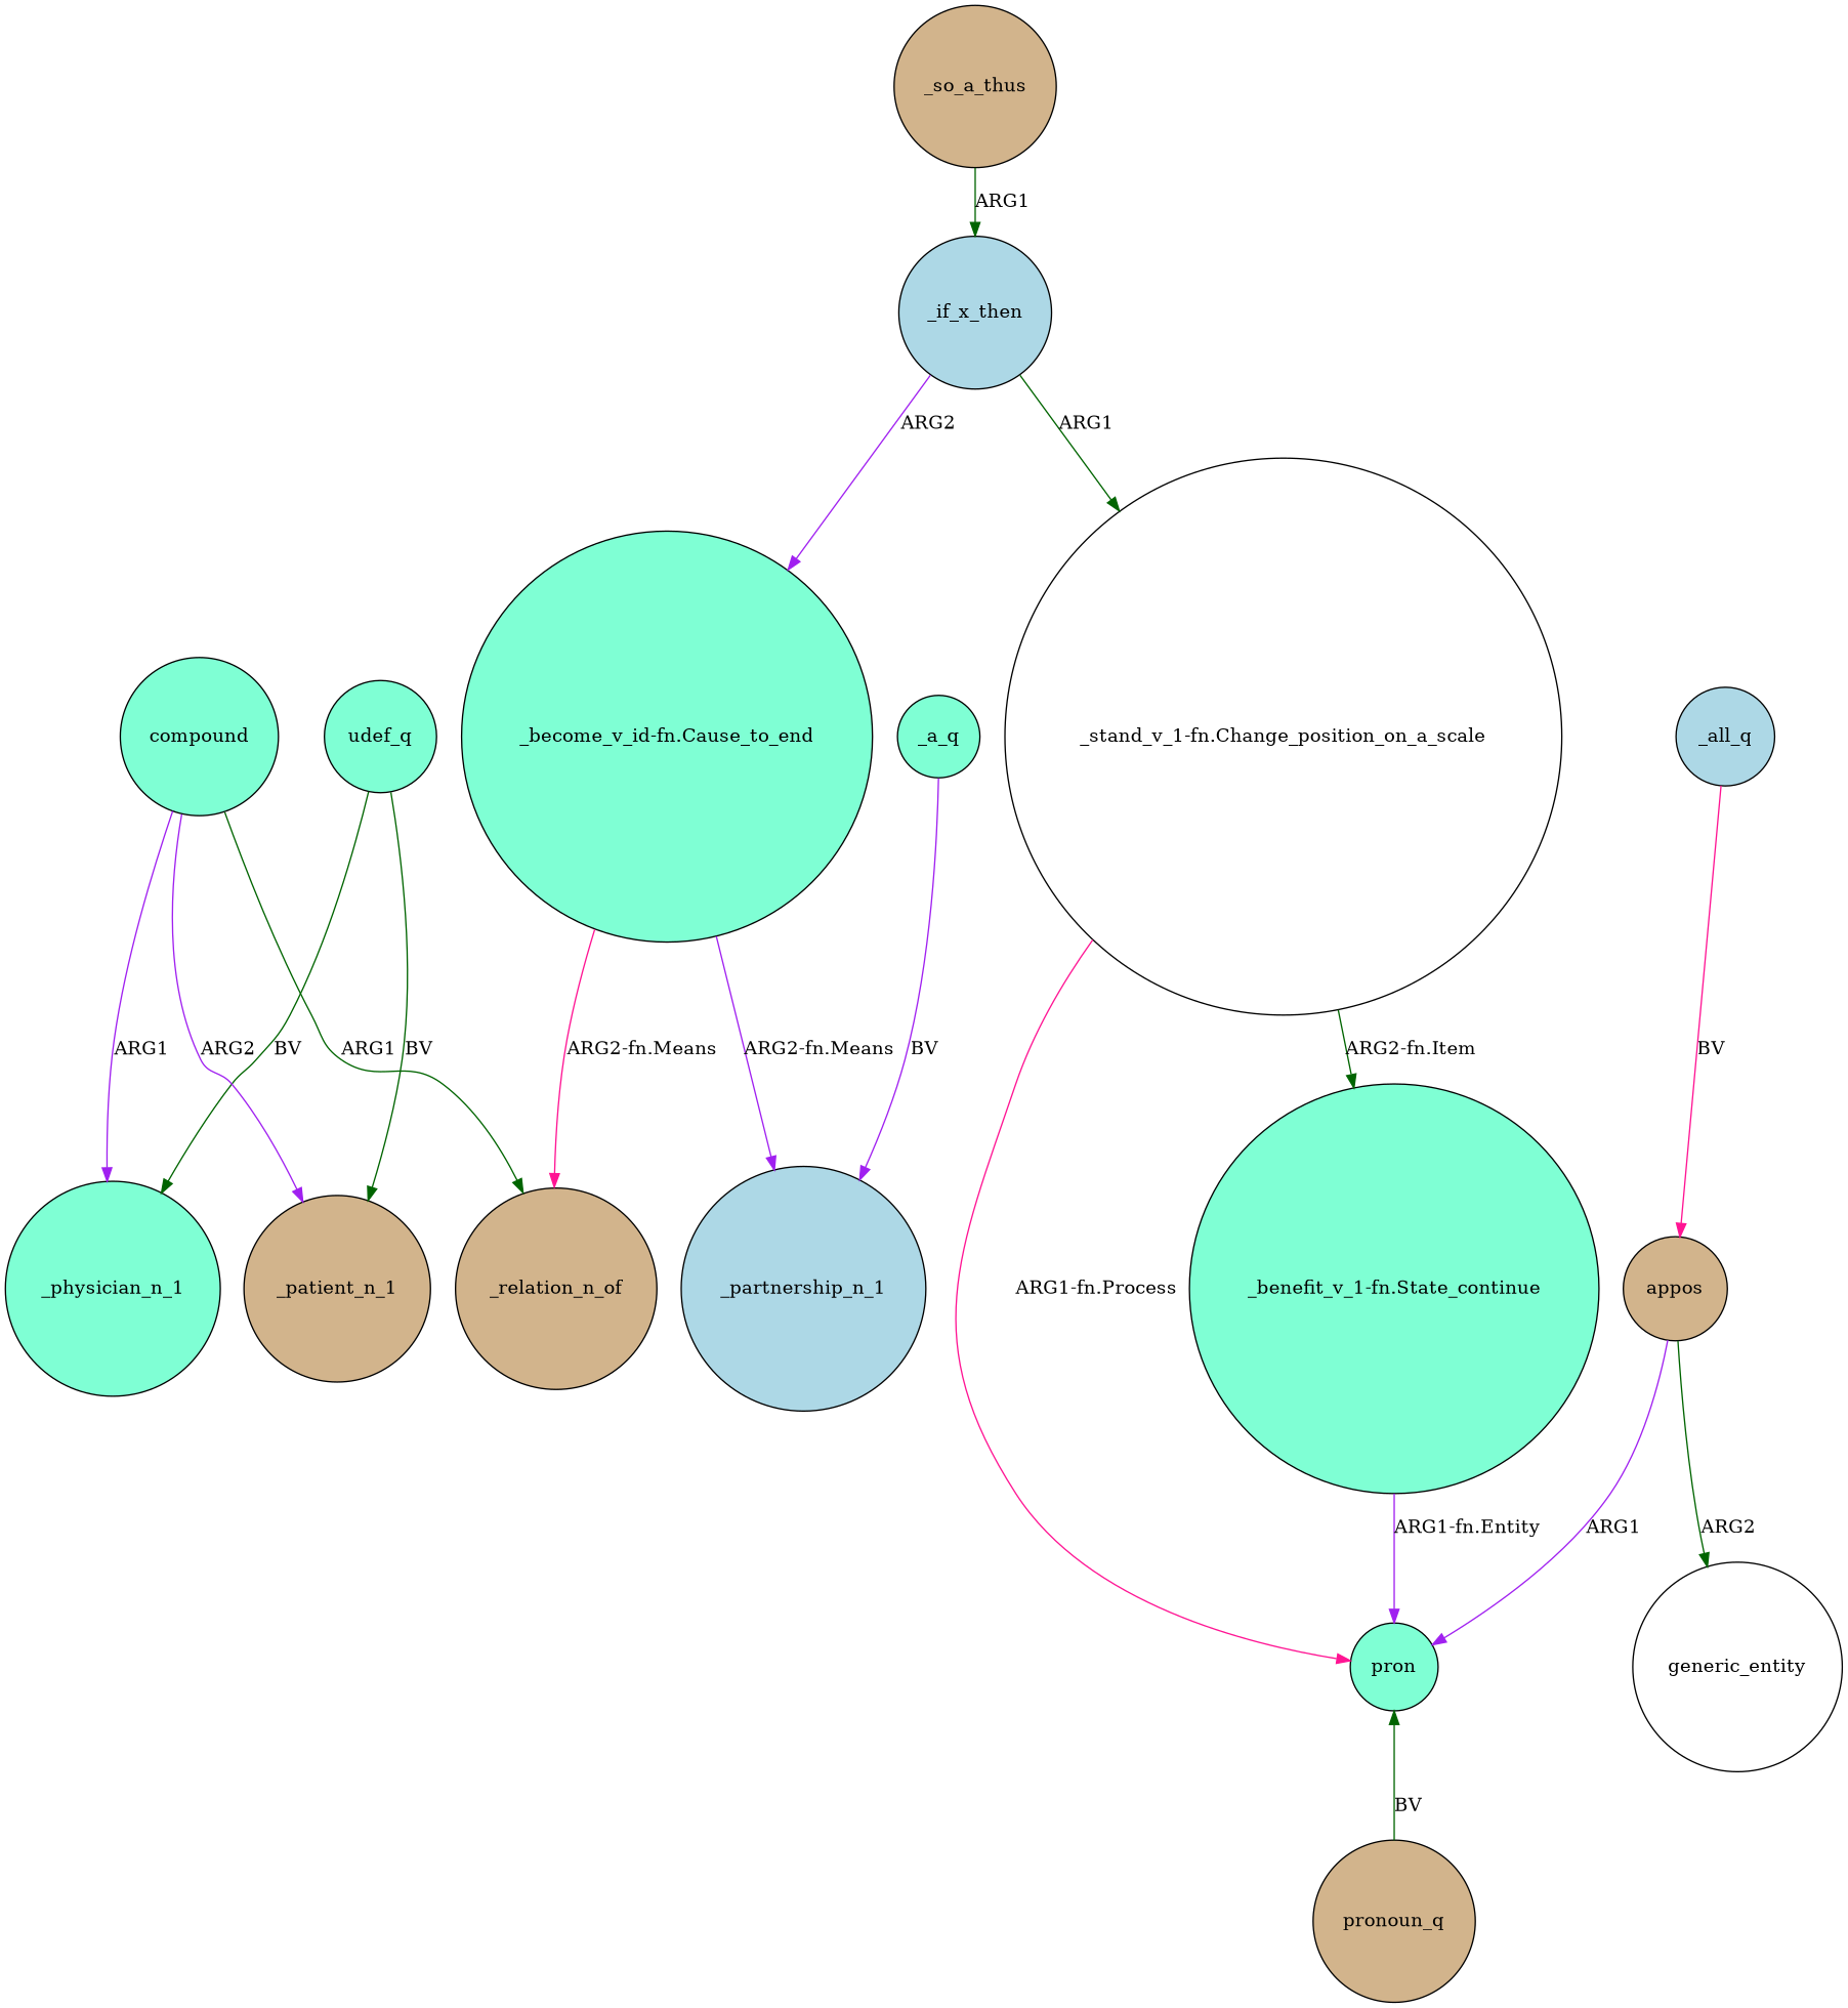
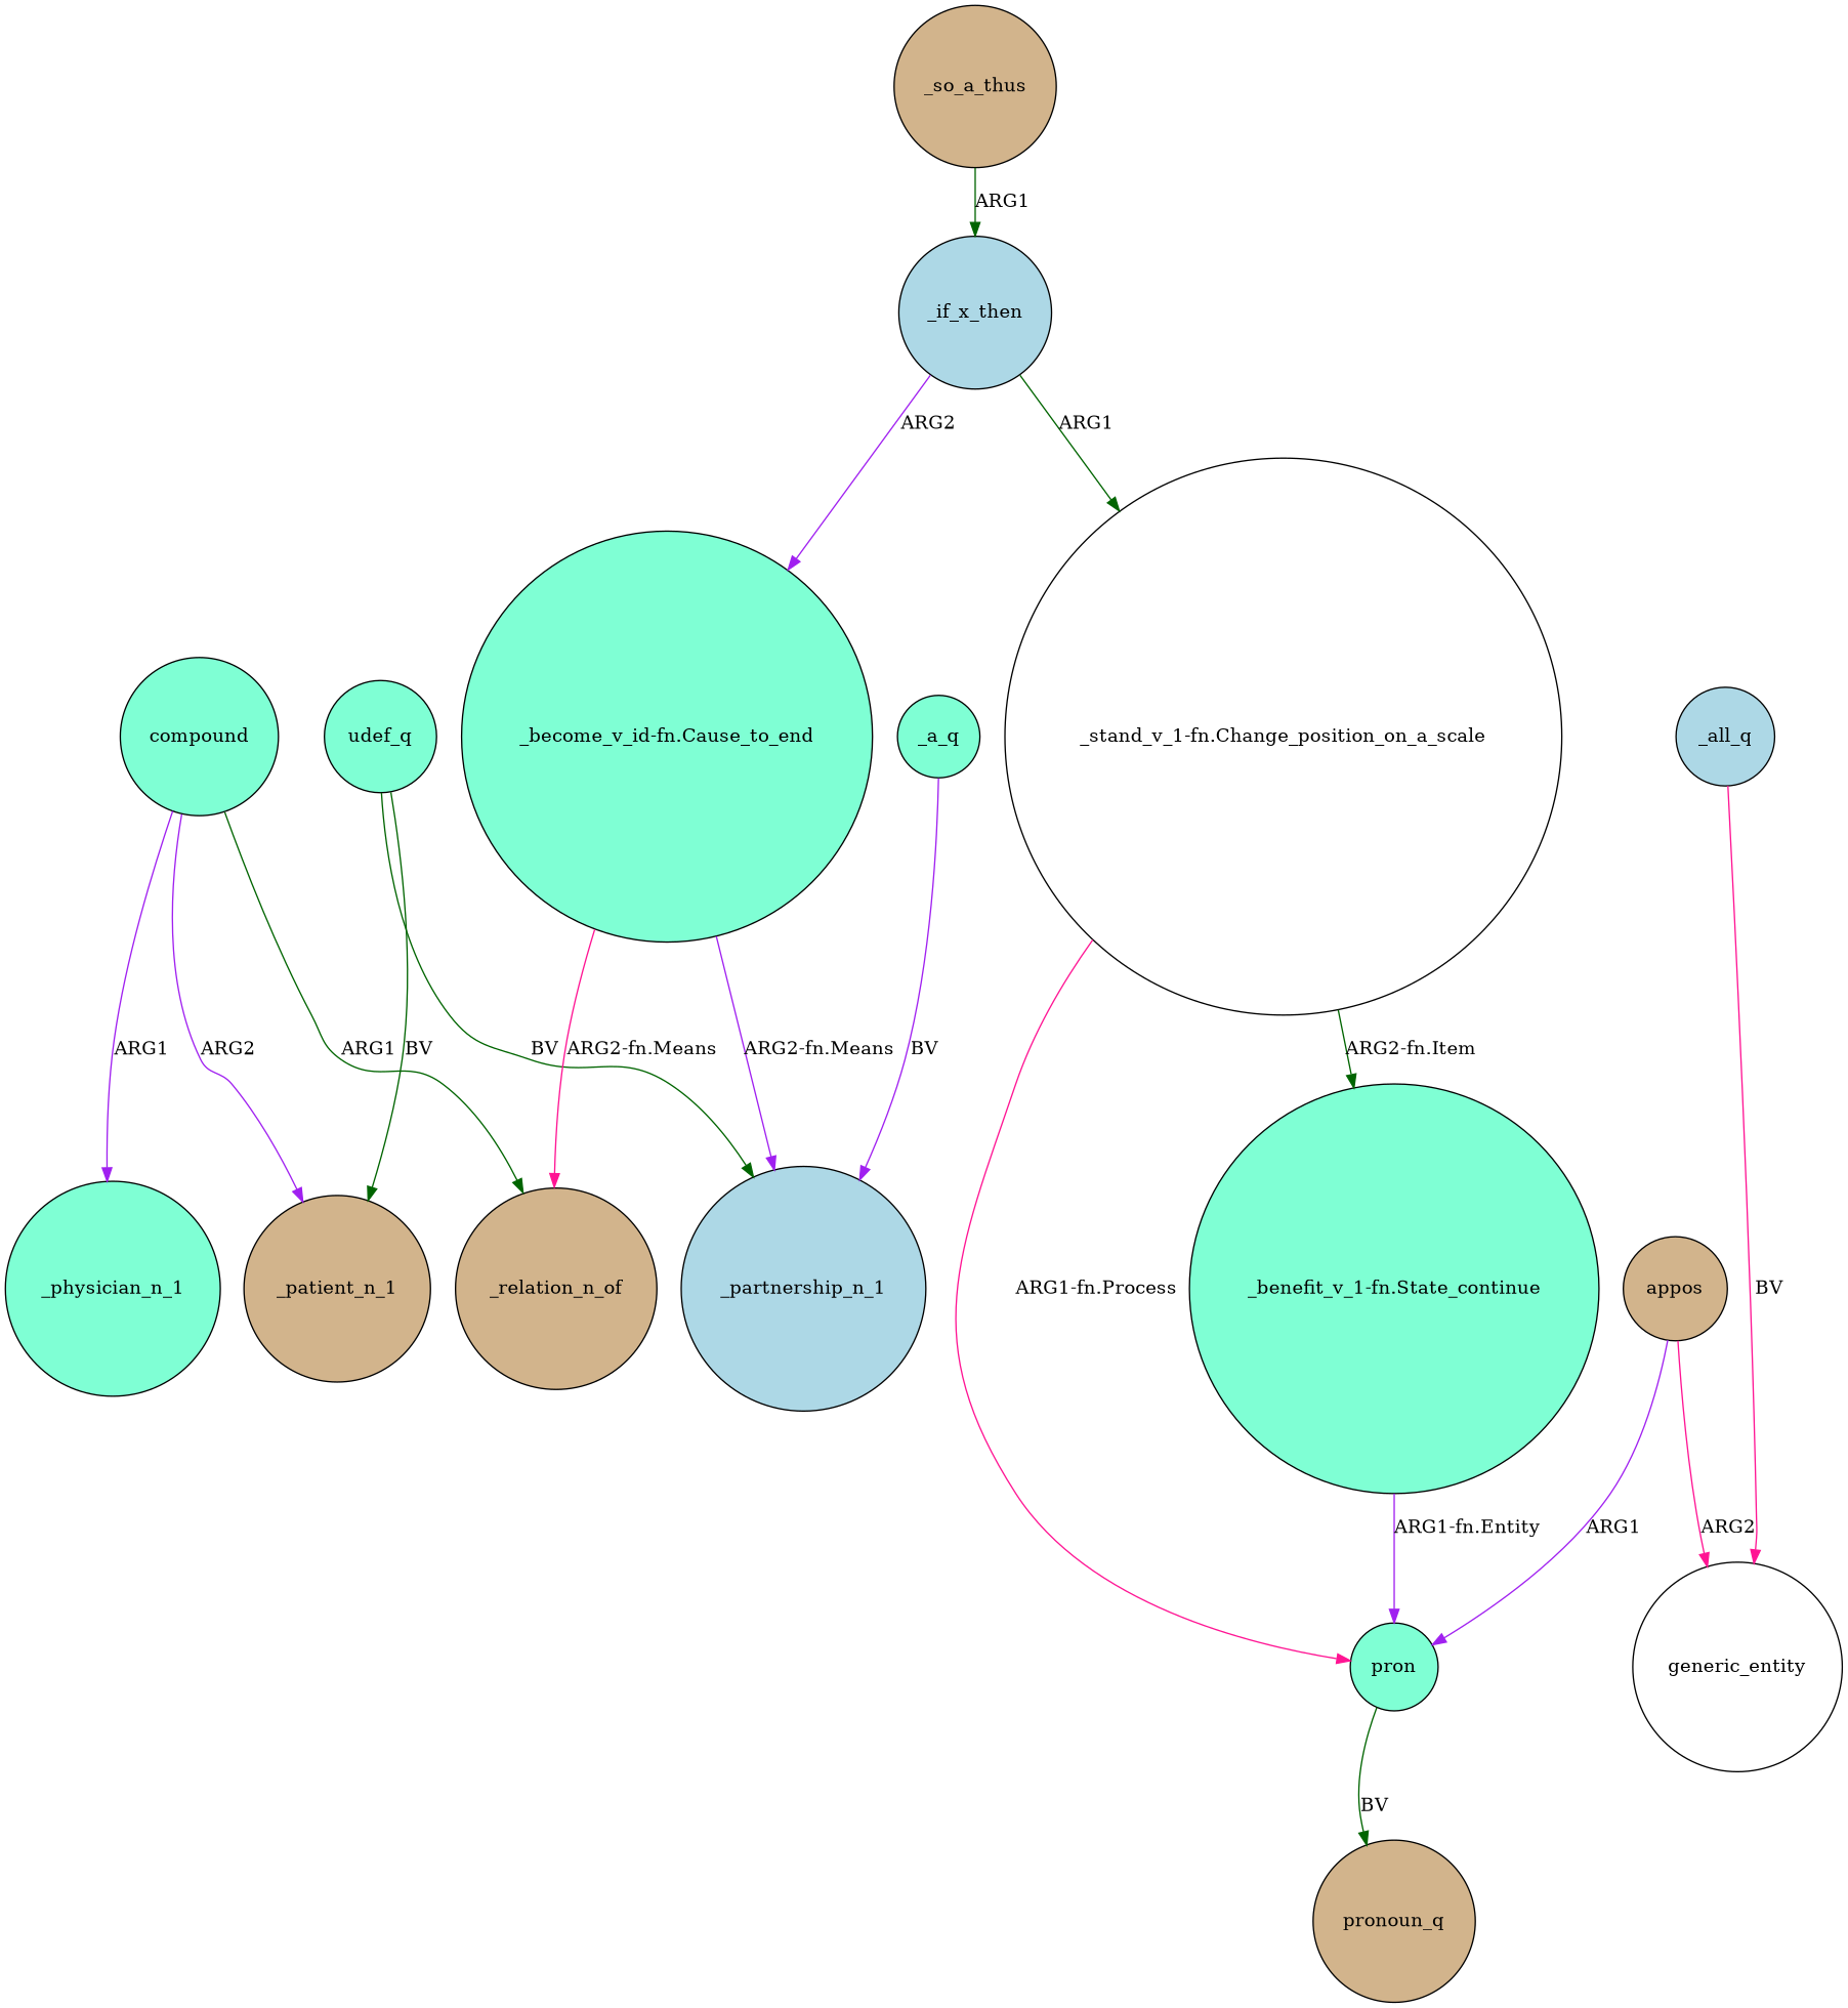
  digraph {
    node [fillcolor=aquamarine shape=circle style=filled]
    edge [color=darkgreen]
    _patient_n_1 [fillcolor=tan]
    udef_q
    _physician_n_1
    _relation_n_of [fillcolor=tan]
    "_benefit_v_1-fn.State_continue"
    pron
    "_stand_v_1-fn.Change_position_on_a_scale" [fillcolor=white]
    "_become_v_id-fn.Cause_to_end"
    _partnership_n_1 [fillcolor=lightblue]
    _a_q
    _all_q [fillcolor=lightblue]
    generic_entity [fillcolor=white]
    _if_x_then [fillcolor=lightblue]
    pronoun_q [fillcolor=tan]
    compound
    _so_a_thus [fillcolor=tan]
    appos [fillcolor=tan]
    udef_q -> _patient_n_1 [label=BV]
-   udef_q -> _physician_n_1 [label=BV]
+   udef_q -> _partnership_n_1 [label=BV]
    "_benefit_v_1-fn.State_continue" -> pron [color=purple label="ARG1-fn.Entity"]
    "_stand_v_1-fn.Change_position_on_a_scale" -> "_benefit_v_1-fn.State_continue" [label="ARG2-fn.Item"]
    "_stand_v_1-fn.Change_position_on_a_scale" -> pron [color=deeppink label="ARG1-fn.Process"]
    "_become_v_id-fn.Cause_to_end" -> _relation_n_of [color=deeppink label="ARG2-fn.Means"]
    "_become_v_id-fn.Cause_to_end" -> _partnership_n_1 [color=purple label="ARG2-fn.Means"]
    _a_q -> _partnership_n_1 [color=purple label=BV]
-   _all_q -> appos [color=deeppink label=BV]
+   _all_q -> generic_entity [color=deeppink label=BV]
    _if_x_then -> "_stand_v_1-fn.Change_position_on_a_scale" [label=ARG1]
    _if_x_then -> "_become_v_id-fn.Cause_to_end" [color=purple label=ARG2]
-   pronoun_q -> pron [label=BV]
+   pron -> pronoun_q [label=BV]
    compound -> _patient_n_1 [color=purple label=ARG2]
    compound -> _physician_n_1 [color=purple label=ARG1]
    compound -> _relation_n_of [label=ARG1]
    _so_a_thus -> _if_x_then [label=ARG1]
    appos -> pron [color=purple label=ARG1]
-   appos -> generic_entity [label=ARG2]
+   appos -> generic_entity [color=deeppink label=ARG2]
  }
